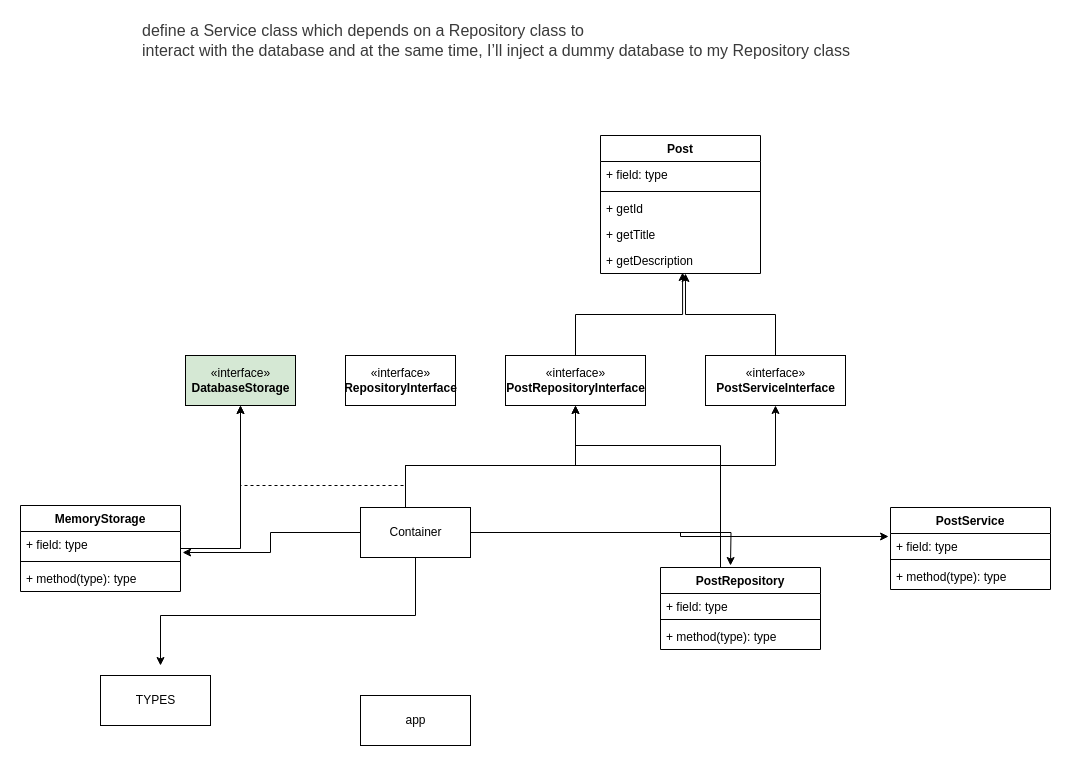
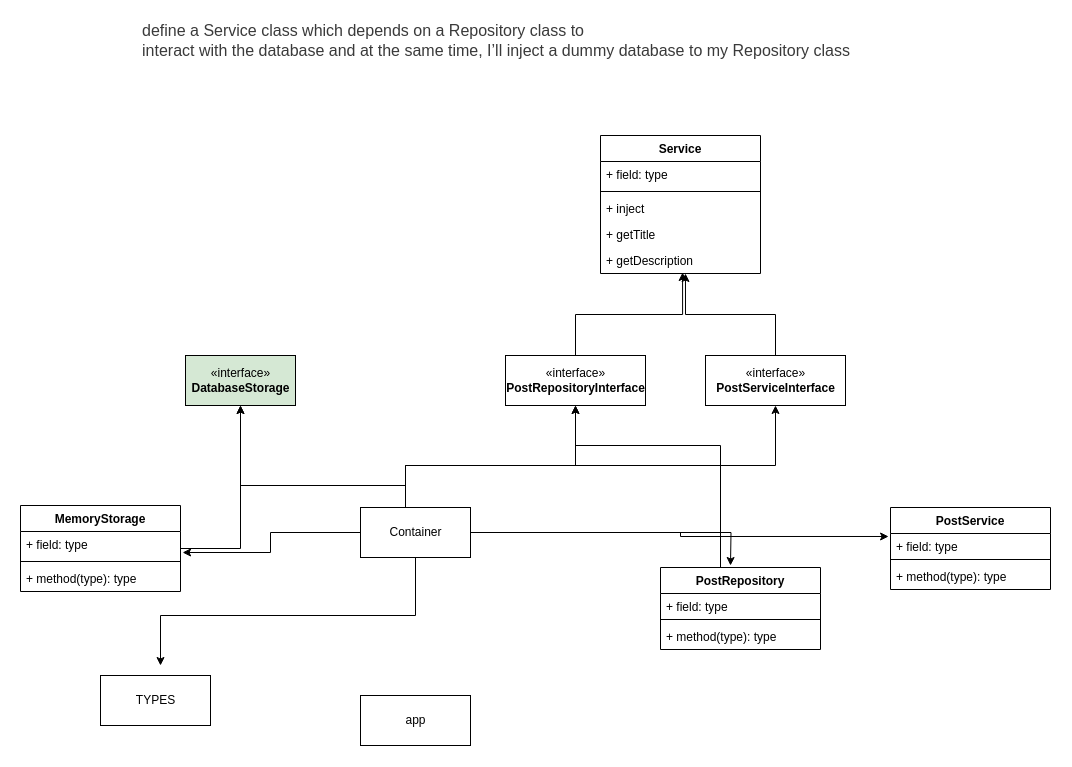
  <mxCell id="0" />
  <mxCell id="1" parent="0" />
  <mxCell id="2" value="«interface»&lt;br&gt;&lt;b&gt;DatabaseStorage&lt;/b&gt;" style="html=1;fillColor=#d5e8d4;" vertex="1" parent="1"><mxGeometry x="185" y="355" width="110" height="50" as="geometry" /></mxCell>
- <mxCell id="3" value="«interface»&lt;br&gt;&lt;b&gt;RepositoryInterface&lt;/b&gt;" style="html=1;" vertex="1" parent="1"><mxGeometry x="345" y="355" width="110" height="50" as="geometry" /></mxCell>
  <mxCell id="4" style="edgeStyle=orthogonalEdgeStyle;rounded=0;orthogonalLoop=1;jettySize=auto;html=1;entryX=0.513;entryY=0.962;entryDx=0;entryDy=0;entryPerimeter=0;" edge="1" parent="1" source="5" target="13"><mxGeometry relative="1" as="geometry" /></mxCell>
  <mxCell id="5" value="«interface»&lt;br&gt;&lt;b&gt;PostRepositoryInterface&lt;/b&gt;" style="html=1;" vertex="1" parent="1"><mxGeometry x="505" y="355" width="140" height="50" as="geometry" /></mxCell>
  <mxCell id="6" style="edgeStyle=orthogonalEdgeStyle;rounded=0;orthogonalLoop=1;jettySize=auto;html=1;entryX=0.531;entryY=1;entryDx=0;entryDy=0;entryPerimeter=0;" edge="1" parent="1" source="7" target="13"><mxGeometry relative="1" as="geometry" /></mxCell>
  <mxCell id="7" value="«interface»&lt;br&gt;&lt;b&gt;PostServiceInterface&lt;/b&gt;" style="html=1;" vertex="1" parent="1"><mxGeometry x="705" y="355" width="140" height="50" as="geometry" /></mxCell>
- <mxCell id="8" value="Post" style="swimlane;fontStyle=1;align=center;verticalAlign=top;childLayout=stackLayout;horizontal=1;startSize=26;horizontalStack=0;resizeParent=1;resizeParentMax=0;resizeLast=0;collapsible=1;marginBottom=0;" vertex="1" parent="1"><mxGeometry x="600" y="135" width="160" height="138" as="geometry" /></mxCell>
+ <mxCell id="8" value="Service" style="swimlane;fontStyle=1;align=center;verticalAlign=top;childLayout=stackLayout;horizontal=1;startSize=26;horizontalStack=0;resizeParent=1;resizeParentMax=0;resizeLast=0;collapsible=1;marginBottom=0;" vertex="1" parent="1"><mxGeometry x="600" y="135" width="160" height="138" as="geometry" /></mxCell>
  <mxCell id="9" value="+ field: type" style="text;strokeColor=none;fillColor=none;align=left;verticalAlign=top;spacingLeft=4;spacingRight=4;overflow=hidden;rotatable=0;points=[[0,0.5],[1,0.5]];portConstraint=eastwest;" vertex="1" parent="8"><mxGeometry y="26" width="160" height="26" as="geometry" /></mxCell>
  <mxCell id="10" value="" style="line;strokeWidth=1;fillColor=none;align=left;verticalAlign=middle;spacingTop=-1;spacingLeft=3;spacingRight=3;rotatable=0;labelPosition=right;points=[];portConstraint=eastwest;" vertex="1" parent="8"><mxGeometry y="52" width="160" height="8" as="geometry" /></mxCell>
- <mxCell id="11" value="+ getId" style="text;strokeColor=none;fillColor=none;align=left;verticalAlign=top;spacingLeft=4;spacingRight=4;overflow=hidden;rotatable=0;points=[[0,0.5],[1,0.5]];portConstraint=eastwest;" vertex="1" parent="8"><mxGeometry y="60" width="160" height="26" as="geometry" /></mxCell>
+ <mxCell id="11" value="+ inject" style="text;strokeColor=none;fillColor=none;align=left;verticalAlign=top;spacingLeft=4;spacingRight=4;overflow=hidden;rotatable=0;points=[[0,0.5],[1,0.5]];portConstraint=eastwest;" vertex="1" parent="8"><mxGeometry y="60" width="160" height="26" as="geometry" /></mxCell>
  <mxCell id="12" value="+ getTitle" style="text;strokeColor=none;fillColor=none;align=left;verticalAlign=top;spacingLeft=4;spacingRight=4;overflow=hidden;rotatable=0;points=[[0,0.5],[1,0.5]];portConstraint=eastwest;" vertex="1" parent="8"><mxGeometry y="86" width="160" height="26" as="geometry" /></mxCell>
  <mxCell id="13" value="+ getDescription" style="text;strokeColor=none;fillColor=none;align=left;verticalAlign=top;spacingLeft=4;spacingRight=4;overflow=hidden;rotatable=0;points=[[0,0.5],[1,0.5]];portConstraint=eastwest;" vertex="1" parent="8"><mxGeometry y="112" width="160" height="26" as="geometry" /></mxCell>
  <mxCell id="14" value="&lt;span style=&quot;color: rgb(58 , 58 , 58) ; font-size: 16px ; background-color: rgb(255 , 255 , 255)&quot;&gt;define a Service class which depends on a Repository class to &lt;br&gt;interact with the database and at the same time, I’ll inject a dummy database to my Repository class&lt;/span&gt;" style="text;html=1;align=left;verticalAlign=middle;resizable=0;points=[];autosize=1;" vertex="1" parent="1"><mxGeometry x="140" y="20" width="720" height="40" as="geometry" /></mxCell>
  <mxCell id="15" style="edgeStyle=orthogonalEdgeStyle;rounded=0;orthogonalLoop=1;jettySize=auto;html=1;entryX=0.5;entryY=1;entryDx=0;entryDy=0;" edge="1" parent="1" source="16" target="2"><mxGeometry relative="1" as="geometry" /></mxCell>
  <mxCell id="16" value="MemoryStorage" style="swimlane;fontStyle=1;align=center;verticalAlign=top;childLayout=stackLayout;horizontal=1;startSize=26;horizontalStack=0;resizeParent=1;resizeParentMax=0;resizeLast=0;collapsible=1;marginBottom=0;" vertex="1" parent="1"><mxGeometry x="20" y="505" width="160" height="86" as="geometry" /></mxCell>
  <mxCell id="17" value="+ field: type" style="text;strokeColor=none;fillColor=none;align=left;verticalAlign=top;spacingLeft=4;spacingRight=4;overflow=hidden;rotatable=0;points=[[0,0.5],[1,0.5]];portConstraint=eastwest;" vertex="1" parent="16"><mxGeometry y="26" width="160" height="26" as="geometry" /></mxCell>
  <mxCell id="18" value="" style="line;strokeWidth=1;fillColor=none;align=left;verticalAlign=middle;spacingTop=-1;spacingLeft=3;spacingRight=3;rotatable=0;labelPosition=right;points=[];portConstraint=eastwest;" vertex="1" parent="16"><mxGeometry y="52" width="160" height="8" as="geometry" /></mxCell>
  <mxCell id="19" value="+ method(type): type" style="text;strokeColor=none;fillColor=none;align=left;verticalAlign=top;spacingLeft=4;spacingRight=4;overflow=hidden;rotatable=0;points=[[0,0.5],[1,0.5]];portConstraint=eastwest;" vertex="1" parent="16"><mxGeometry y="60" width="160" height="26" as="geometry" /></mxCell>
  <mxCell id="20" style="edgeStyle=orthogonalEdgeStyle;rounded=0;orthogonalLoop=1;jettySize=auto;html=1;entryX=0.5;entryY=1;entryDx=0;entryDy=0;" edge="1" parent="1" source="21" target="5"><mxGeometry relative="1" as="geometry"><Array as="points"><mxPoint x="720" y="445" /><mxPoint x="575" y="445" /></Array></mxGeometry></mxCell>
  <mxCell id="21" value="PostRepository" style="swimlane;fontStyle=1;align=center;verticalAlign=top;childLayout=stackLayout;horizontal=1;startSize=26;horizontalStack=0;resizeParent=1;resizeParentMax=0;resizeLast=0;collapsible=1;marginBottom=0;" vertex="1" parent="1"><mxGeometry x="660" y="567" width="160" height="82" as="geometry" /></mxCell>
  <mxCell id="22" value="+ field: type" style="text;strokeColor=none;fillColor=none;align=left;verticalAlign=top;spacingLeft=4;spacingRight=4;overflow=hidden;rotatable=0;points=[[0,0.5],[1,0.5]];portConstraint=eastwest;" vertex="1" parent="21"><mxGeometry y="26" width="160" height="22" as="geometry" /></mxCell>
  <mxCell id="23" value="" style="line;strokeWidth=1;fillColor=none;align=left;verticalAlign=middle;spacingTop=-1;spacingLeft=3;spacingRight=3;rotatable=0;labelPosition=right;points=[];portConstraint=eastwest;" vertex="1" parent="21"><mxGeometry y="48" width="160" height="8" as="geometry" /></mxCell>
  <mxCell id="24" value="+ method(type): type" style="text;strokeColor=none;fillColor=none;align=left;verticalAlign=top;spacingLeft=4;spacingRight=4;overflow=hidden;rotatable=0;points=[[0,0.5],[1,0.5]];portConstraint=eastwest;" vertex="1" parent="21"><mxGeometry y="56" width="160" height="26" as="geometry" /></mxCell>
  <mxCell id="25" value="PostService" style="swimlane;fontStyle=1;align=center;verticalAlign=top;childLayout=stackLayout;horizontal=1;startSize=26;horizontalStack=0;resizeParent=1;resizeParentMax=0;resizeLast=0;collapsible=1;marginBottom=0;" vertex="1" parent="1"><mxGeometry x="890" y="507" width="160" height="82" as="geometry" /></mxCell>
  <mxCell id="26" value="+ field: type" style="text;strokeColor=none;fillColor=none;align=left;verticalAlign=top;spacingLeft=4;spacingRight=4;overflow=hidden;rotatable=0;points=[[0,0.5],[1,0.5]];portConstraint=eastwest;" vertex="1" parent="25"><mxGeometry y="26" width="160" height="22" as="geometry" /></mxCell>
  <mxCell id="27" value="" style="line;strokeWidth=1;fillColor=none;align=left;verticalAlign=middle;spacingTop=-1;spacingLeft=3;spacingRight=3;rotatable=0;labelPosition=right;points=[];portConstraint=eastwest;" vertex="1" parent="25"><mxGeometry y="48" width="160" height="8" as="geometry" /></mxCell>
  <mxCell id="28" value="+ method(type): type" style="text;strokeColor=none;fillColor=none;align=left;verticalAlign=top;spacingLeft=4;spacingRight=4;overflow=hidden;rotatable=0;points=[[0,0.5],[1,0.5]];portConstraint=eastwest;" vertex="1" parent="25"><mxGeometry y="56" width="160" height="26" as="geometry" /></mxCell>
  <mxCell id="29" value="TYPES" style="html=1;" vertex="1" parent="1"><mxGeometry x="100" y="675" width="110" height="50" as="geometry" /></mxCell>
- <mxCell id="30" style="edgeStyle=orthogonalEdgeStyle;rounded=0;orthogonalLoop=1;jettySize=auto;html=1;entryX=0.5;entryY=1;entryDx=0;entryDy=0;dashed=1;" edge="1" parent="1" source="37" target="2"><mxGeometry relative="1" as="geometry"><Array as="points"><mxPoint x="405" y="485" /><mxPoint x="240" y="485" /></Array></mxGeometry></mxCell>
+ <mxCell id="30" style="edgeStyle=orthogonalEdgeStyle;rounded=0;orthogonalLoop=1;jettySize=auto;html=1;entryX=0.5;entryY=1;entryDx=0;entryDy=0;" edge="1" parent="1" source="37" target="2"><mxGeometry relative="1" as="geometry"><Array as="points"><mxPoint x="405" y="485" /><mxPoint x="240" y="485" /></Array></mxGeometry></mxCell>
  <mxCell id="31" style="edgeStyle=orthogonalEdgeStyle;rounded=0;orthogonalLoop=1;jettySize=auto;html=1;entryX=0.5;entryY=1;entryDx=0;entryDy=0;" edge="1" parent="1" source="37" target="5"><mxGeometry relative="1" as="geometry"><Array as="points"><mxPoint x="405" y="465" /><mxPoint x="575" y="465" /></Array></mxGeometry></mxCell>
  <mxCell id="32" style="edgeStyle=orthogonalEdgeStyle;rounded=0;orthogonalLoop=1;jettySize=auto;html=1;entryX=0.5;entryY=1;entryDx=0;entryDy=0;" edge="1" parent="1" source="37" target="7"><mxGeometry relative="1" as="geometry"><Array as="points"><mxPoint x="405" y="465" /><mxPoint x="775" y="465" /></Array></mxGeometry></mxCell>
  <mxCell id="33" style="edgeStyle=orthogonalEdgeStyle;rounded=0;orthogonalLoop=1;jettySize=auto;html=1;entryX=1.013;entryY=0.808;entryDx=0;entryDy=0;entryPerimeter=0;" edge="1" parent="1" source="37" target="17"><mxGeometry relative="1" as="geometry" /></mxCell>
  <mxCell id="34" style="edgeStyle=orthogonalEdgeStyle;rounded=0;orthogonalLoop=1;jettySize=auto;html=1;" edge="1" parent="1" source="37"><mxGeometry relative="1" as="geometry"><mxPoint x="730" y="565" as="targetPoint" /></mxGeometry></mxCell>
  <mxCell id="35" style="edgeStyle=orthogonalEdgeStyle;rounded=0;orthogonalLoop=1;jettySize=auto;html=1;entryX=-0.012;entryY=0.136;entryDx=0;entryDy=0;entryPerimeter=0;" edge="1" parent="1" source="37" target="26"><mxGeometry relative="1" as="geometry" /></mxCell>
  <mxCell id="36" style="edgeStyle=orthogonalEdgeStyle;rounded=0;orthogonalLoop=1;jettySize=auto;html=1;" edge="1" parent="1" source="37"><mxGeometry relative="1" as="geometry"><mxPoint x="160" y="665" as="targetPoint" /><Array as="points"><mxPoint x="415" y="615" /><mxPoint x="160" y="615" /></Array></mxGeometry></mxCell>
  <mxCell id="37" value="Container" style="html=1;" vertex="1" parent="1"><mxGeometry x="360" y="507" width="110" height="50" as="geometry" /></mxCell>
  <mxCell id="38" value="app" style="html=1;" vertex="1" parent="1"><mxGeometry x="360" y="695" width="110" height="50" as="geometry" /></mxCell>
